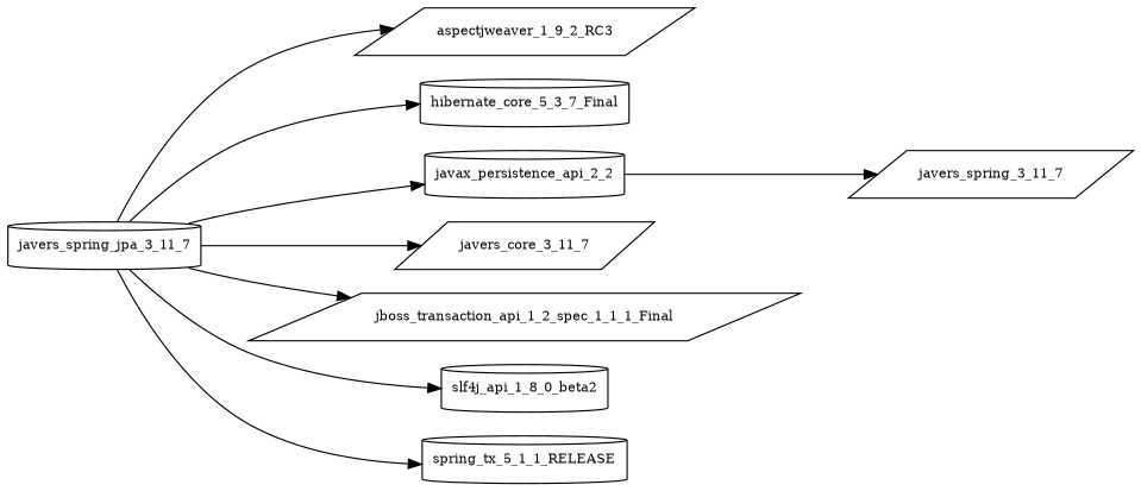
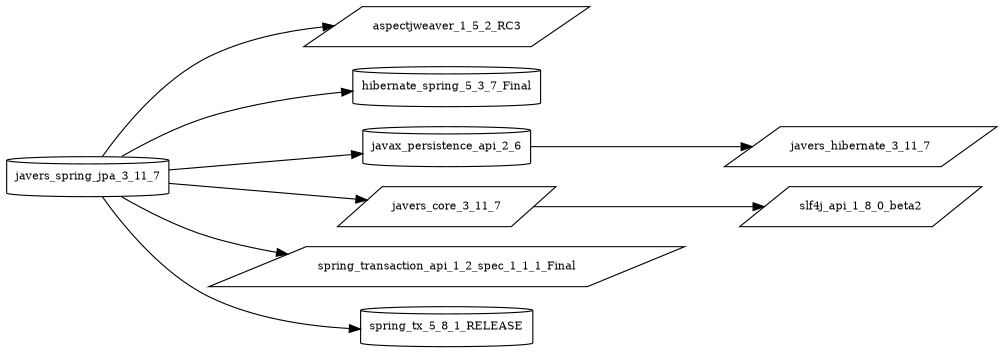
  digraph {
    rankdir=LR
    node [fontsize=10.0 shape=cylinder]
-   aspectjweaver_1_9_2_RC3 [shape=parallelogram]
+   aspectjweaver_1_9_2_RC3 [shape=parallelogram label=aspectjweaver_1_5_2_RC3]
    javers_spring_jpa_3_11_7
-   hibernate_core_5_3_7_Final
-   javax_persistence_api_2_2
+   hibernate_core_5_3_7_Final [label=hibernate_spring_5_3_7_Final]
+   javax_persistence_api_2_2 [label=javax_persistence_api_2_6]
    javers_core_3_11_7 [shape=parallelogram]
-   jboss_transaction_api_1_2_spec_1_1_1_Final [shape=parallelogram]
-   slf4j_api_1_8_0_beta2
-   spring_tx_5_1_1_RELEASE
-   javers_spring_3_11_7 [shape=parallelogram]
+   jboss_transaction_api_1_2_spec_1_1_1_Final [shape=parallelogram label=spring_transaction_api_1_2_spec_1_1_1_Final]
+   slf4j_api_1_8_0_beta2 [shape=parallelogram]
+   spring_tx_5_1_1_RELEASE [label=spring_tx_5_8_1_RELEASE]
+   javers_spring_3_11_7 [shape=parallelogram label=javers_hibernate_3_11_7]
    javers_spring_jpa_3_11_7 -> aspectjweaver_1_9_2_RC3
    javers_spring_jpa_3_11_7 -> hibernate_core_5_3_7_Final
    javers_spring_jpa_3_11_7 -> javax_persistence_api_2_2
    javers_spring_jpa_3_11_7 -> javers_core_3_11_7
    javers_spring_jpa_3_11_7 -> jboss_transaction_api_1_2_spec_1_1_1_Final
-   javers_spring_jpa_3_11_7 -> slf4j_api_1_8_0_beta2
+   javers_core_3_11_7 -> slf4j_api_1_8_0_beta2
    javers_spring_jpa_3_11_7 -> spring_tx_5_1_1_RELEASE
    javax_persistence_api_2_2 -> javers_spring_3_11_7
  }
